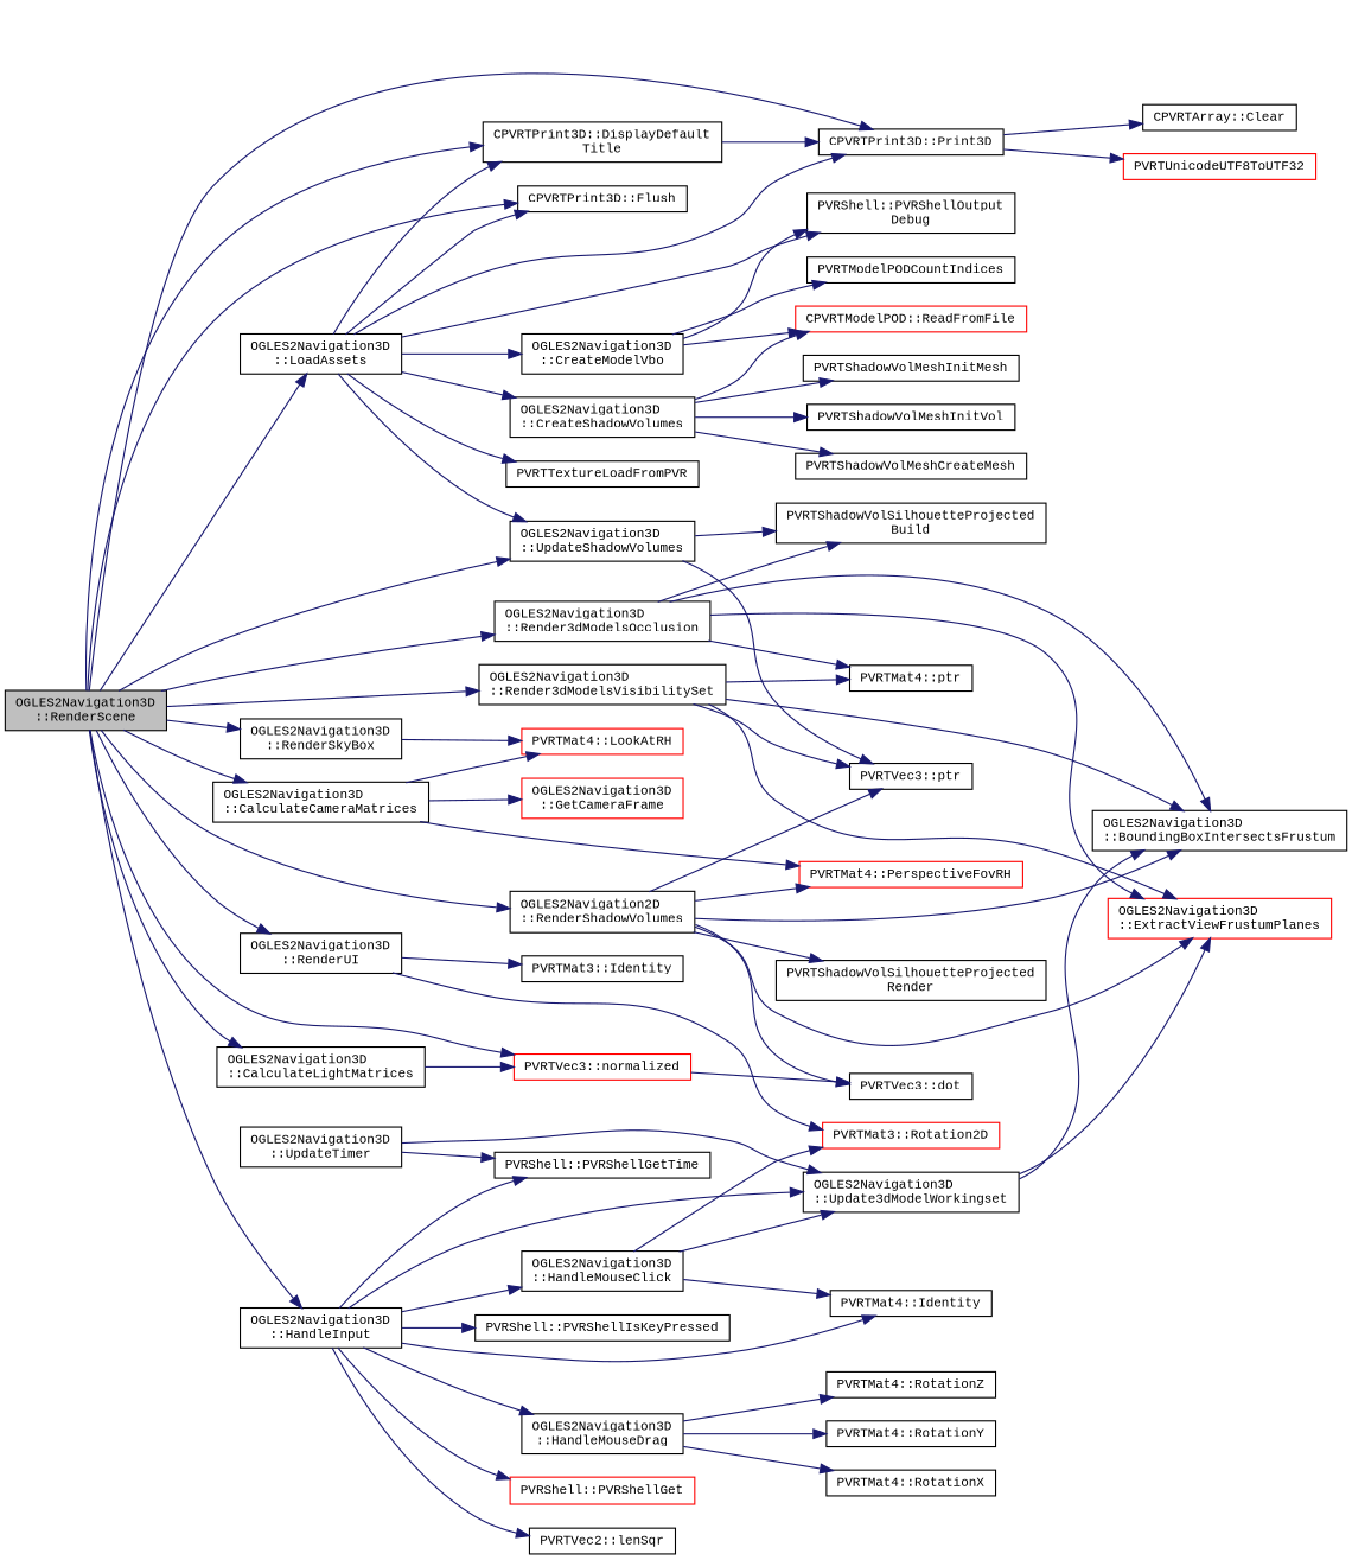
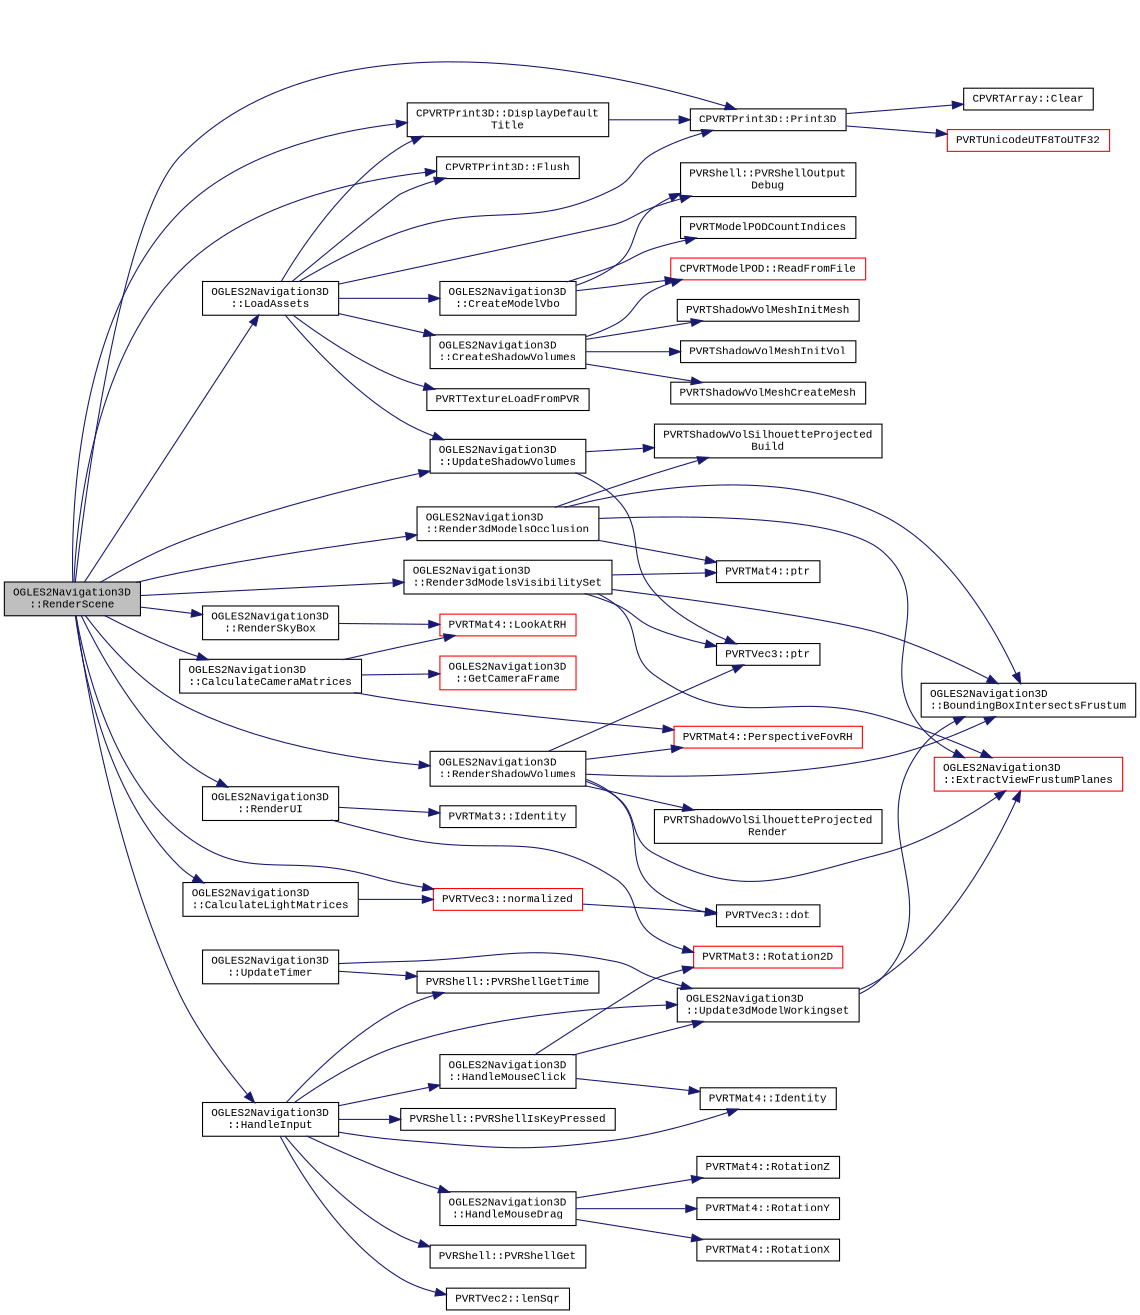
  digraph {
    fontname="Liberation Mono"
    rankdir=LR
    node [color=black fillcolor=white fontname="Liberation Mono" fontsize=10 shape=record style=filled]
    edge [color=midnightblue fontname="Liberation Mono" fontsize=10 labelfontname=Helvetica labelfontsize=10 style=solid]
    n1 [fillcolor=grey75 fontcolor=black height=0.2 label="OGLES2Navigation3D\l::RenderScene" width=0.4]
    n2 [height=0.2 label="OGLES2Navigation3D\l::LoadAssets" width=0.4]
    n3 [height=0.2 label="CPVRTPrint3D::DisplayDefault\lTitle" width=0.4]
    n4 [height=0.2 label="CPVRTPrint3D::Print3D" width=0.4]
    n5 [height=0.2 label="CPVRTPrint3D::Flush" width=0.4]
    n6 [height=0.2 label="OGLES2Navigation3D\l::UpdateShadowVolumes" width=0.4]
    n7 [height=0.2 label="OGLES2Navigation3D\l::HandleInput" width=0.4]
    n8 [height=0.2 label="OGLES2Navigation3D\l::CalculateCameraMatrices" width=0.4]
    n9 [height=0.2 label="OGLES2Navigation3D\l::CalculateLightMatrices" width=0.4]
    n10 [height=0.2 label="OGLES2Navigation3D\l::RenderSkyBox" width=0.4]
    n11 [height=0.2 label="OGLES2Navigation3D\l::Render3dModelsOcclusion" width=0.4]
    n12 [height=0.2 label="OGLES2Navigation3D\l::Render3dModelsVisibilitySet" width=0.4]
-   n13 [height=0.2 label="OGLES2Navigation2D\l::RenderShadowVolumes" width=0.4]
+   n13 [height=0.2 label="OGLES2Navigation3D\l::RenderShadowVolumes" width=0.4]
    n14 [height=0.2 label="OGLES2Navigation3D\l::RenderUI" width=0.4]
    n15 [color=red height=0.2 label="PVRTVec3::normalized" width=0.4]
    n16 [height=0.2 label=PVRTTextureLoadFromPVR width=0.4]
    n17 [height=0.2 label="PVRShell::PVRShellOutput\lDebug" width=0.4]
    n18 [height=0.2 label="OGLES2Navigation3D\l::CreateModelVbo" width=0.4]
    n19 [height=0.2 label="OGLES2Navigation3D\l::CreateShadowVolumes" width=0.4]
    n20 [height=0.2 label="CPVRTArray::Clear" width=0.4]
    n21 [color=red height=0.2 label=PVRTUnicodeUTF8ToUTF32 width=0.4]
    n22 [height=0.2 label="PVRTShadowVolSilhouetteProjected\lBuild" width=0.4]
    n23 [height=0.2 label="PVRTVec3::ptr" width=0.4]
    n24 [height=0.2 label="PVRShell::PVRShellIsKeyPressed" width=0.4]
    n25 [height=0.2 label="PVRTMat4::Identity" width=0.4]
    n26 [height=0.2 label="OGLES2Navigation3D\l::Update3dModelWorkingset" width=0.4]
-   n27 [color=red height=0.2 label="PVRShell::PVRShellGet" width=0.4]
+   n27 [height=0.2 label="PVRShell::PVRShellGet" width=0.4]
    n28 [height=0.2 label="PVRShell::PVRShellGetTime" width=0.4]
    n29 [height=0.2 label="PVRTVec2::lenSqr" width=0.4]
    n30 [height=0.2 label="OGLES2Navigation3D\l::HandleMouseDrag" width=0.4]
    n31 [height=0.2 label="OGLES2Navigation3D\l::HandleMouseClick" width=0.4]
    n32 [height=0.2 label="OGLES2Navigation3D\l::UpdateTimer" width=0.4]
    n33 [color=red height=0.2 label="OGLES2Navigation3D\l::GetCameraFrame" width=0.4]
    n34 [color=red height=0.2 label="PVRTMat4::PerspectiveFovRH" width=0.4]
    n35 [color=red height=0.2 label="PVRTMat4::LookAtRH" width=0.4]
    n36 [color=red height=0.2 label="OGLES2Navigation3D\l::ExtractViewFrustumPlanes" width=0.4]
    n37 [height=0.2 label="OGLES2Navigation3D\l::BoundingBoxIntersectsFrustum" width=0.4]
    n38 [height=0.2 label="PVRTMat4::ptr" width=0.4]
    n39 [height=0.2 label="PVRTVec3::dot" width=0.4]
    n40 [height=0.2 label="PVRTShadowVolSilhouetteProjected\lRender" width=0.4]
    n41 [color=red height=0.2 label="PVRTMat3::Rotation2D" width=0.4]
    n42 [height=0.2 label="PVRTMat3::Identity" width=0.4]
    n43 [color=red height=0.2 label="CPVRTModelPOD::ReadFromFile" width=0.4]
    n44 [height=0.2 label=PVRTModelPODCountIndices width=0.4]
    n45 [height=0.2 label=PVRTShadowVolMeshCreateMesh width=0.4]
    n46 [height=0.2 label=PVRTShadowVolMeshInitMesh width=0.4]
    n47 [height=0.2 label=PVRTShadowVolMeshInitVol width=0.4]
    n48 [height=0.2 label="PVRTMat4::RotationZ" width=0.4]
    n49 [height=0.2 label="PVRTMat4::RotationY" width=0.4]
    n50 [height=0.2 label="PVRTMat4::RotationX" width=0.4]
    n1 -> n2
    n1 -> n3
    n1 -> n4
    n1 -> n5
    n1 -> n6
    n1 -> n7
    n1 -> n8
    n1 -> n9
    n1 -> n10
    n1 -> n11
    n1 -> n12
    n1 -> n13
    n1 -> n14
    n1 -> n15
    n2 -> n3
    n2 -> n4
    n2 -> n5
    n2 -> n6
    n2 -> n16
    n2 -> n17
    n2 -> n18
    n2 -> n19
    n3 -> n4
    n4 -> n20
    n4 -> n21
    n6 -> n22
    n6 -> n23
    n7 -> n24
    n7 -> n25
    n7 -> n26
    n7 -> n27
    n7 -> n28
    n7 -> n29
    n7 -> n30
    n7 -> n31
    n8 -> n33
    n8 -> n34
    n8 -> n35
    n9 -> n15
    n10 -> n35
    n11 -> n22
    n11 -> n36
    n11 -> n37
    n11 -> n38
    n12 -> n23
    n12 -> n36
    n12 -> n37
    n12 -> n38
    n13 -> n23
    n13 -> n34
    n13 -> n36
    n13 -> n37
    n13 -> n39
    n13 -> n40
    n14 -> n41
    n14 -> n42
    n15 -> n39
    n18 -> n17
    n18 -> n43
    n18 -> n44
    n19 -> n43
    n19 -> n45
    n19 -> n46
    n19 -> n47
    n26 -> n36
    n26 -> n37
    n30 -> n48
    n30 -> n49
    n30 -> n50
    n31 -> n25
    n31 -> n26
    n31 -> n41
    n32 -> n26
    n32 -> n28
  }
